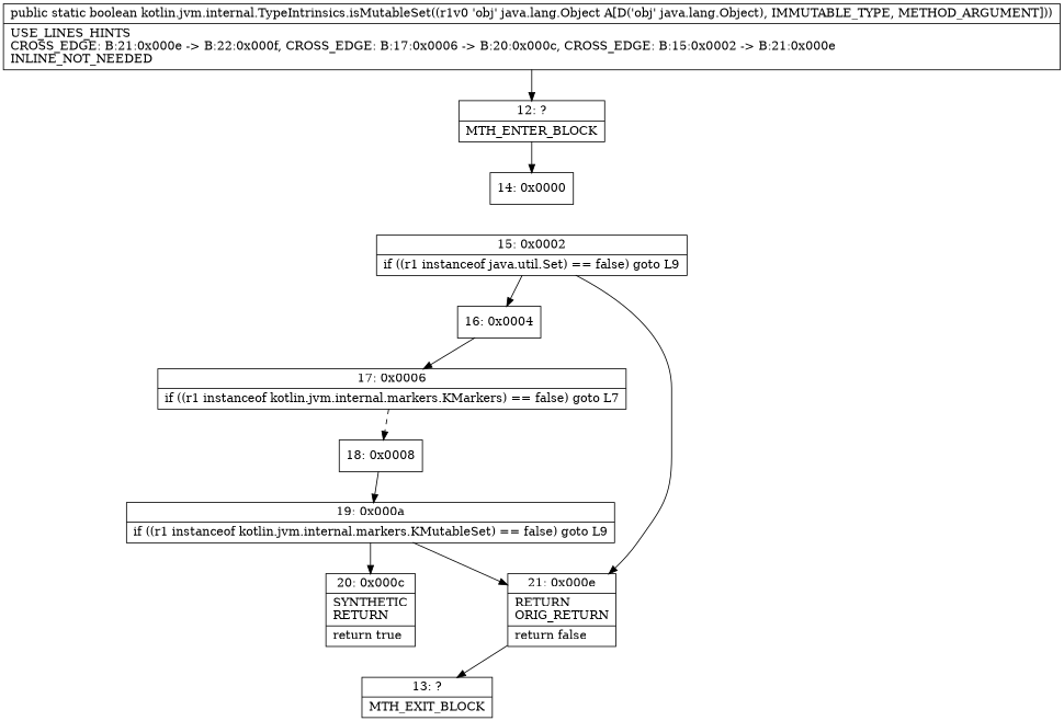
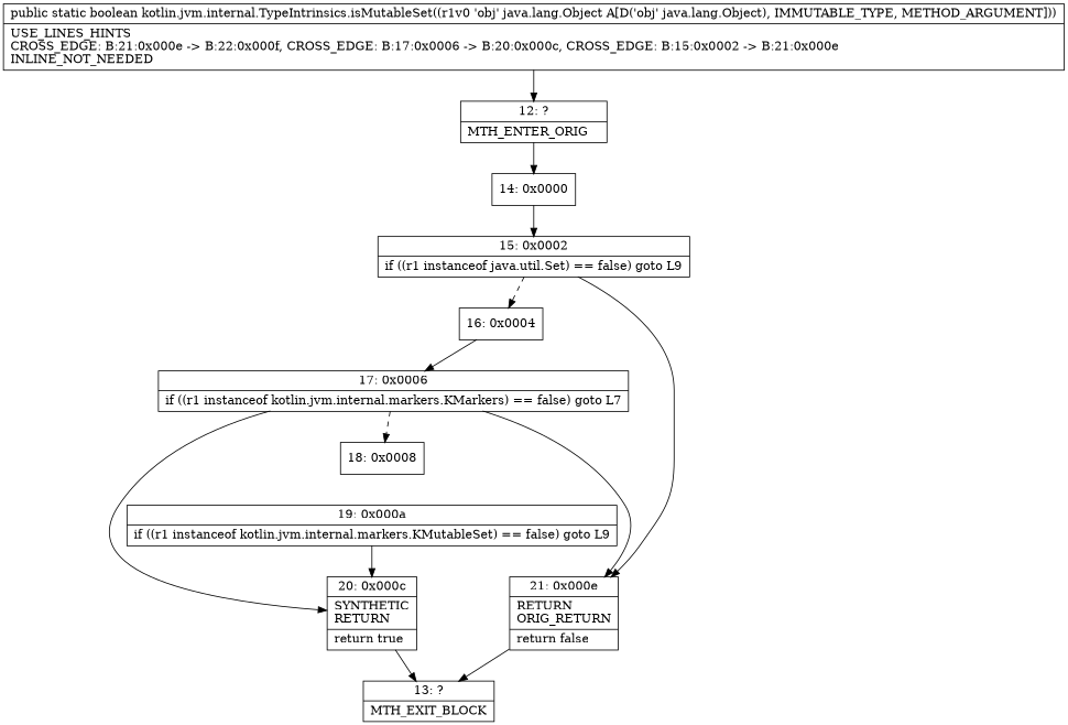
  digraph {
    node [shape=record]
-   n1 [label="{12\:\ ?|MTH_ENTER_BLOCK\l}"]
+   n1 [label="{12\:\ ?|MTH_ENTER_ORIG\l}"]
    n2 [label="{14\:\ 0x0000}"]
    n3 [label="{15\:\ 0x0002|if ((r1 instanceof java.util.Set) == false) goto L9\l}"]
    n4 [label="{16\:\ 0x0004}"]
    n5 [label="{21\:\ 0x000e|RETURN\lORIG_RETURN\l|return false\l}"]
    n6 [label="{17\:\ 0x0006|if ((r1 instanceof kotlin.jvm.internal.markers.KMarkers) == false) goto L7\l}"]
    n7 [label="{13\:\ ?|MTH_EXIT_BLOCK\l}"]
    n8 [label="{18\:\ 0x0008}"]
    n9 [label="{20\:\ 0x000c|SYNTHETIC\lRETURN\l|return true\l}"]
    n10 [label="{19\:\ 0x000a|if ((r1 instanceof kotlin.jvm.internal.markers.KMutableSet) == false) goto L9\l}"]
    n11 [label="{public static boolean kotlin.jvm.internal.TypeIntrinsics.isMutableSet((r1v0 'obj' java.lang.Object A[D('obj' java.lang.Object), IMMUTABLE_TYPE, METHOD_ARGUMENT]))  | USE_LINES_HINTS\lCROSS_EDGE: B:21:0x000e \-\> B:22:0x000f, CROSS_EDGE: B:17:0x0006 \-\> B:20:0x000c, CROSS_EDGE: B:15:0x0002 \-\> B:21:0x000e\lINLINE_NOT_NEEDED\l}"]
    n1 -> n2
-   n3 -> n4 [style=solid]
+   n2 -> n3
+   n3 -> n4 [style=dashed]
    n3 -> n5
    n4 -> n6
    n5 -> n7
    n6 -> n8 [style=dashed]
-   n8 -> n10
-   n10 -> n5
+   n6 -> n9
+   n9 -> n7
+   n6 -> n5
    n10 -> n9 [style=solid]
    n11 -> n1
  }
